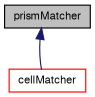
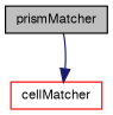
  digraph {
    node [fontname=FreeSans fontsize=10 shape=record]
    n1 [color=black fillcolor=grey75 fontcolor=black height=0.2 label=prismMatcher style=filled width=0.4]
    n2 [color=red height=0.2 label=cellMatcher width=0.4]
-   n1 -> n2 [color=midnightblue dir=back fontname=FreeSans fontsize=10 labelfontname=FreeSans labelfontsize=10 style=solid]
+   n2 -> n1 [color=midnightblue dir=back fontname=FreeSans fontsize=10 labelfontname=FreeSans labelfontsize=10 style=solid]
  }
